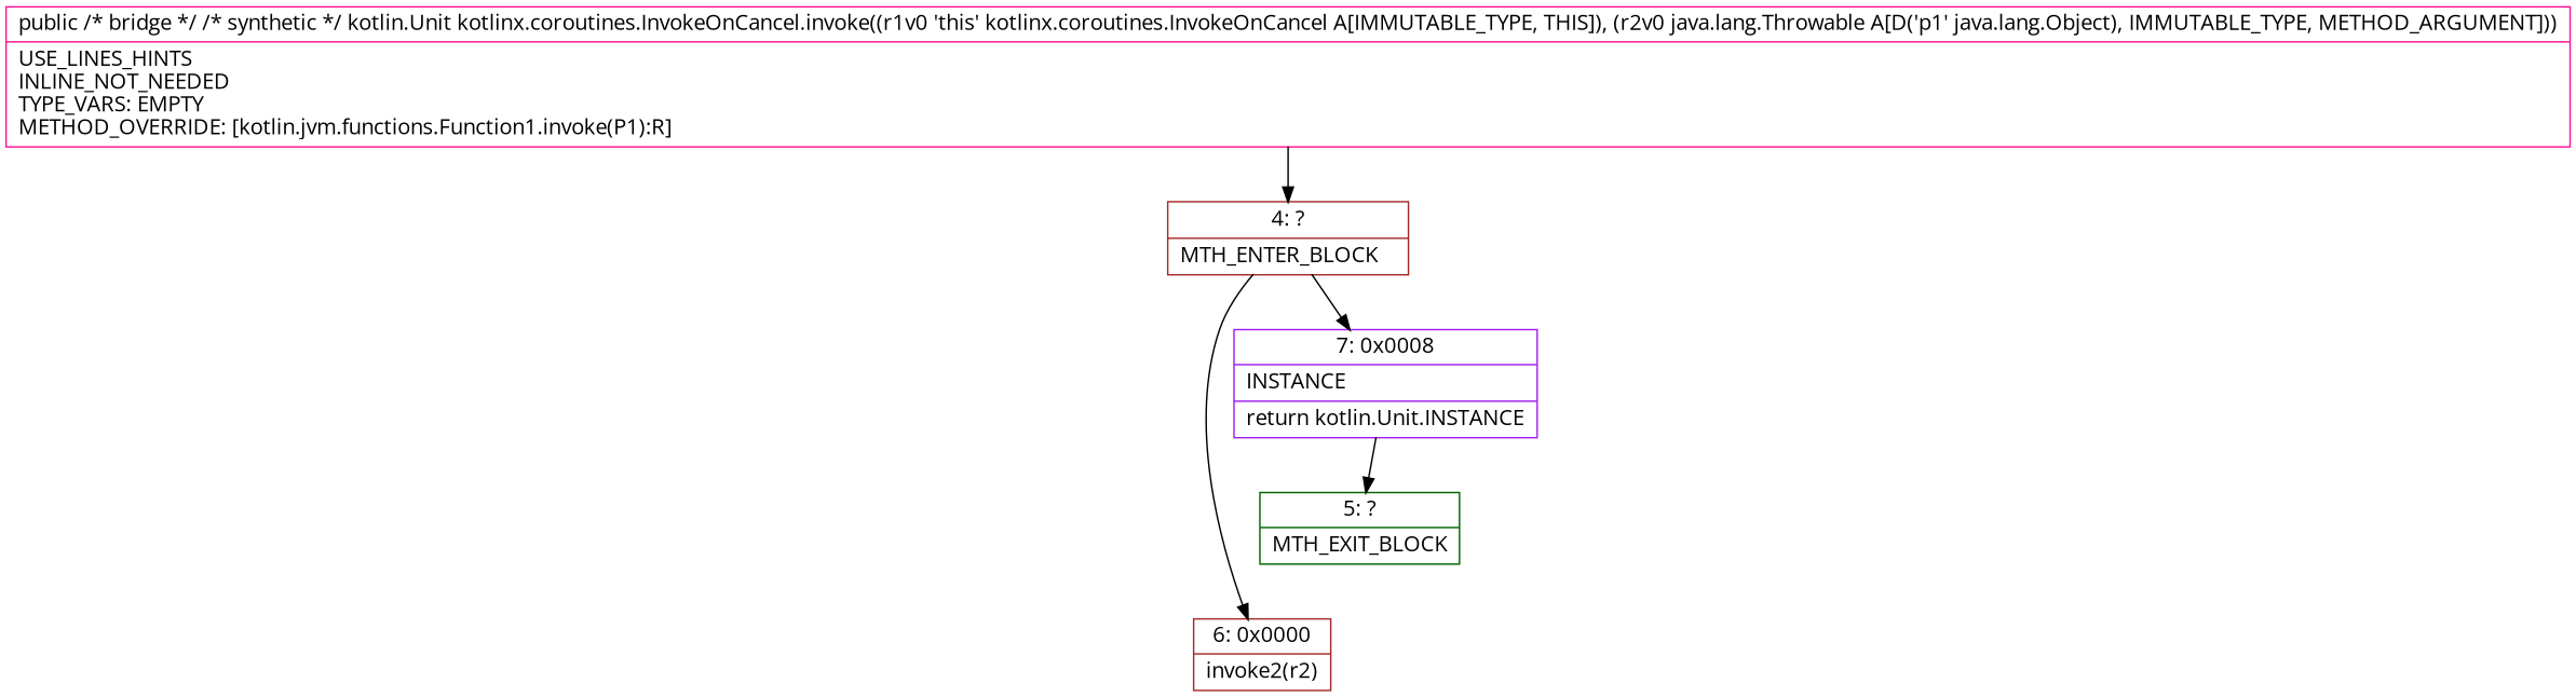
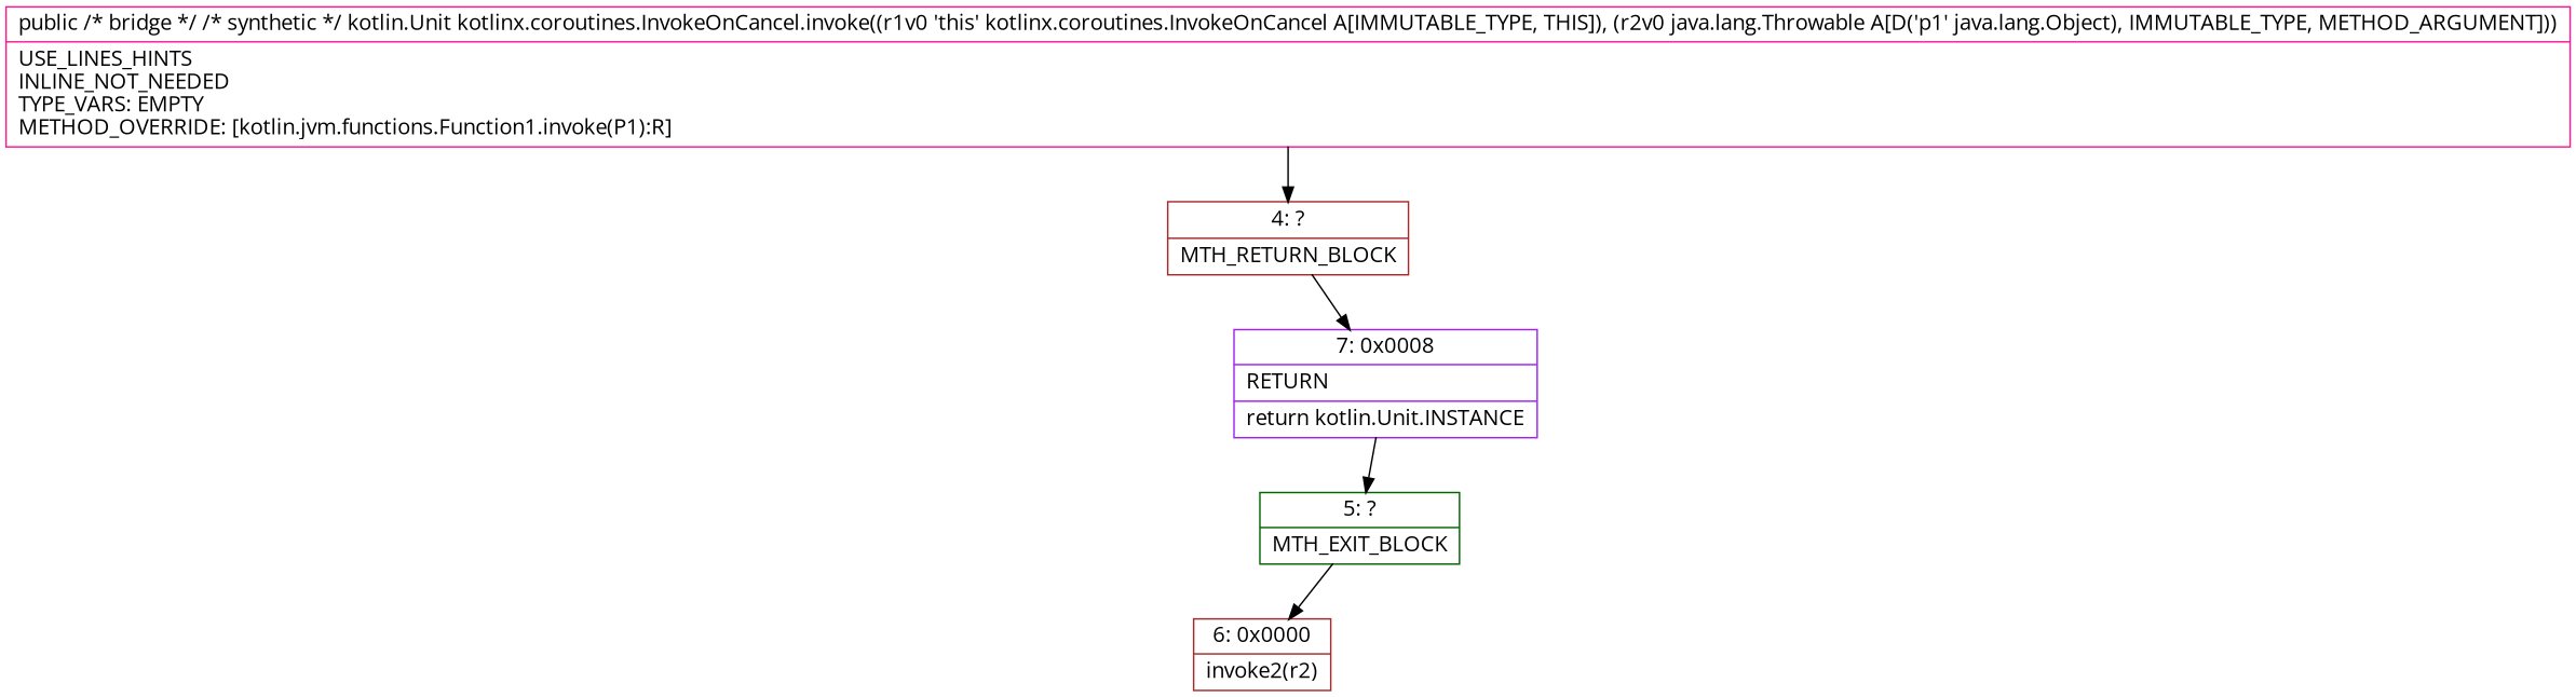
  digraph {
    fontname="Open Sans"
    node [color=brown fontname="Open Sans" shape=record]
    edge [fontname="Open Sans"]
-   n1 [label="{4\:\ ?|MTH_ENTER_BLOCK\l}"]
+   n1 [label="{4\:\ ?|MTH_RETURN_BLOCK\l}"]
    n2 [label="{6\:\ 0x0000|invoke2(r2)\l}"]
-   n3 [color=purple label="{7\:\ 0x0008|INSTANCE\l|return kotlin.Unit.INSTANCE\l}"]
+   n3 [color=purple label="{7\:\ 0x0008|RETURN\l|return kotlin.Unit.INSTANCE\l}"]
    n4 [color=darkgreen label="{5\:\ ?|MTH_EXIT_BLOCK\l}"]
    n5 [color=deeppink label="{public \/* bridge *\/ \/* synthetic *\/ kotlin.Unit kotlinx.coroutines.InvokeOnCancel.invoke((r1v0 'this' kotlinx.coroutines.InvokeOnCancel A[IMMUTABLE_TYPE, THIS]), (r2v0 java.lang.Throwable A[D('p1' java.lang.Object), IMMUTABLE_TYPE, METHOD_ARGUMENT]))  | USE_LINES_HINTS\lINLINE_NOT_NEEDED\lTYPE_VARS: EMPTY\lMETHOD_OVERRIDE: [kotlin.jvm.functions.Function1.invoke(P1):R]\l}"]
-   n1 -> n2
+   n4 -> n2
    n1 -> n3
    n3 -> n4
    n5 -> n1
  }
